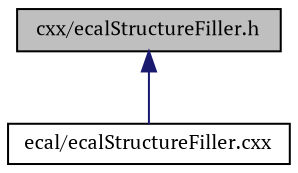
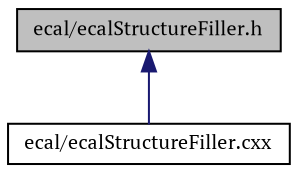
  digraph {
    fontname="PT Serif"
    node [color=black fontname="PT Serif" fontsize=10 shape=record style=filled]
-   n1 [fillcolor=grey75 fontcolor=black height=0.2 label="cxx/ecalStructureFiller.h" width=0.4]
+   n1 [fillcolor=grey75 fontcolor=black height=0.2 label="ecal/ecalStructureFiller.h" width=0.4]
    n2 [fillcolor=white height=0.2 label="ecal/ecalStructureFiller.cxx" width=0.4]
    n1 -> n2 [color=midnightblue dir=back fontname="PT Serif" fontsize=10 labelfontname=Helvetica labelfontsize=10 style=solid]
  }
